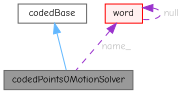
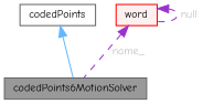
  digraph {
    fontname="Comic Neue"
    node [color=gray40 fontname="Comic Neue" fontsize=10 shape=box style=filled]
    edge [color=darkorchid3 dir=back fontname="Comic Neue" fontsize=10 labelfontname=Helvetica labelfontsize=10 style=dashed fontcolor=grey]
-   n1 [fillcolor=grey60 fontcolor=black height=0.2 label=codedPoints0MotionSolver width=0.4]
-   n2 [fillcolor=white height=0.2 label=codedBase width=0.4]
+   n1 [fillcolor=grey60 fontcolor=black height=0.2 label=codedPoints6MotionSolver width=0.4]
+   n2 [fillcolor=white height=0.2 label=codedPoints width=0.4]
    n3 [color=red fillcolor="#FFF0F0" height=0.2 label=word width=0.4]
    n2 -> n1 [color=steelblue1 style=solid fontcolor=""]
    n3 -> n1 [label=" name_"]
    n3 -> n3 [label=" null"]
  }
